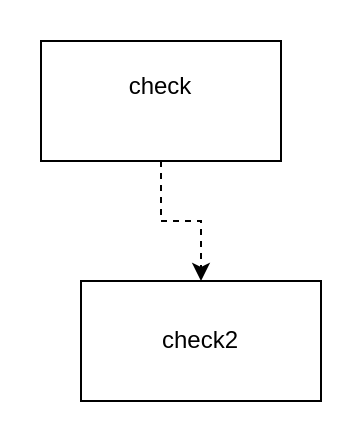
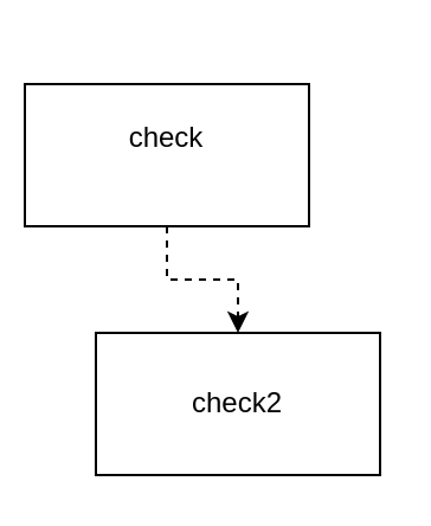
  <mxCell id="0" />
  <mxCell id="1" parent="0" />
  <mxCell id="2" style="edgeStyle=orthogonalEdgeStyle;rounded=0;orthogonalLoop=1;jettySize=auto;html=1;dashed=1;" edge="1" parent="1" source="3" target="4"><mxGeometry relative="1" as="geometry" /></mxCell>
- <mxCell id="3" value="check&lt;div&gt;&lt;br&gt;&lt;/div&gt;" style="rounded=0;whiteSpace=wrap;html=1;" vertex="1" parent="1"><mxGeometry x="20" y="20" width="120" height="60" as="geometry" /></mxCell>
+ <mxCell id="3" value="check&lt;div&gt;&lt;br&gt;&lt;/div&gt;" style="rounded=0;whiteSpace=wrap;html=1;" vertex="1" parent="1"><mxGeometry x="10" y="35" width="120" height="60" as="geometry" /></mxCell>
  <mxCell id="4" value="check2" style="rounded=0;whiteSpace=wrap;html=1;" vertex="1" parent="1"><mxGeometry x="40" y="140" width="120" height="60" as="geometry" /></mxCell>
